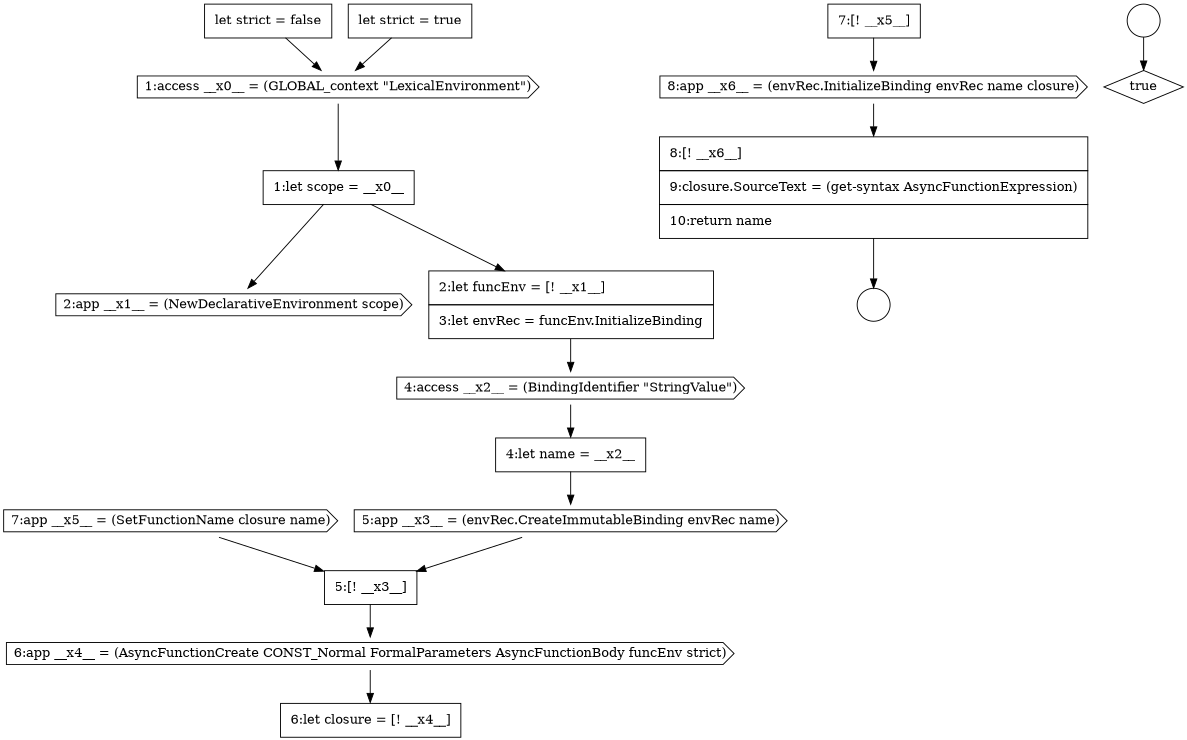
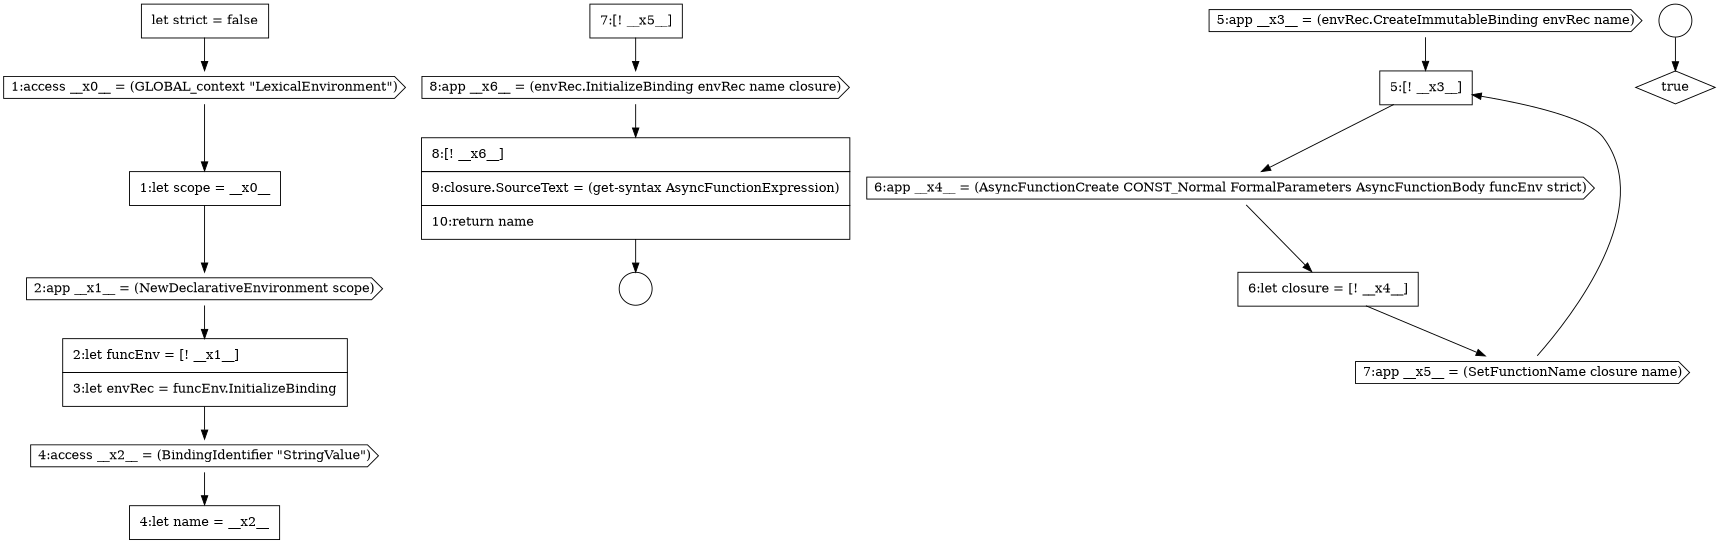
  digraph {
    node [color=black fillcolor=white shape=none style=filled]
    edge [color=black]
    n1 [label=<<font color="black">1:access __x0__ = (GLOBAL_context &quot;LexicalEnvironment&quot;)</font>> shape=cds]
    n2 [label=<<font color="black">     <table border="0" cellborder="1" cellspacing="0" cellpadding="10">       <tr><td align="left">1:let scope = __x0__</td></tr>     </table>   </font>> margin=0]
    n3 [label=<<font color="black">2:app __x1__ = (NewDeclarativeEnvironment scope)</font>> shape=cds]
    n4 [label=<<font color="black">     <table border="0" cellborder="1" cellspacing="0" cellpadding="10">       <tr><td align="left">2:let funcEnv = [! __x1__]</td></tr>       <tr><td align="left">3:let envRec = funcEnv.InitializeBinding</td></tr>     </table>   </font>> margin=0]
    n5 [label=<<font color="black">4:access __x2__ = (BindingIdentifier &quot;StringValue&quot;)</font>> shape=cds]
    n6 [label=<<font color="black">     <table border="0" cellborder="1" cellspacing="0" cellpadding="10">       <tr><td align="left">4:let name = __x2__</td></tr>     </table>   </font>> margin=0]
    n7 [label=" " shape=circle]
    n8 [label=<<font color="black">     <table border="0" cellborder="1" cellspacing="0" cellpadding="10">       <tr><td align="left">7:[! __x5__]</td></tr>     </table>   </font>> margin=0]
    n9 [label=<<font color="black">8:app __x6__ = (envRec.InitializeBinding envRec name closure)</font>> shape=cds]
    n10 [label=<<font color="black">     <table border="0" cellborder="1" cellspacing="0" cellpadding="10">       <tr><td align="left">8:[! __x6__]</td></tr>       <tr><td align="left">9:closure.SourceText = (get-syntax AsyncFunctionExpression)</td></tr>       <tr><td align="left">10:return name</td></tr>     </table>   </font>> margin=0]
    n11 [label=<<font color="black">     <table border="0" cellborder="1" cellspacing="0" cellpadding="10">       <tr><td align="left">5:[! __x3__]</td></tr>     </table>   </font>> margin=0]
    n12 [label=<<font color="black">6:app __x4__ = (AsyncFunctionCreate CONST_Normal FormalParameters AsyncFunctionBody funcEnv strict)</font>> shape=cds]
    n13 [label=<<font color="black">     <table border="0" cellborder="1" cellspacing="0" cellpadding="10">       <tr><td align="left">6:let closure = [! __x4__]</td></tr>     </table>   </font>> margin=0]
    n14 [label=<<font color="black">true</font>> shape=diamond]
    n15 [label=<<font color="black">     <table border="0" cellborder="1" cellspacing="0" cellpadding="10">       <tr><td align="left">let strict = false</td></tr>     </table>   </font>> margin=0]
-   n16 [label=<<font color="black">     <table border="0" cellborder="1" cellspacing="0" cellpadding="10">       <tr><td align="left">let strict = true</td></tr>     </table>   </font>> margin=0]
    n17 [label=<<font color="black">7:app __x5__ = (SetFunctionName closure name)</font>> shape=cds]
    n18 [label=<<font color="black">5:app __x3__ = (envRec.CreateImmutableBinding envRec name)</font>> shape=cds]
    n19 [label=" " shape=circle]
    n1 -> n2
    n2 -> n3
-   n2 -> n4
+   n3 -> n4
    n4 -> n5
    n5 -> n6
-   n6 -> n18
    n8 -> n9
    n9 -> n10
    n10 -> n7
    n11 -> n12
    n12 -> n13
+   n13 -> n17
    n15 -> n1
-   n16 -> n1
    n17 -> n11
    n18 -> n11
    n19 -> n14
  }
